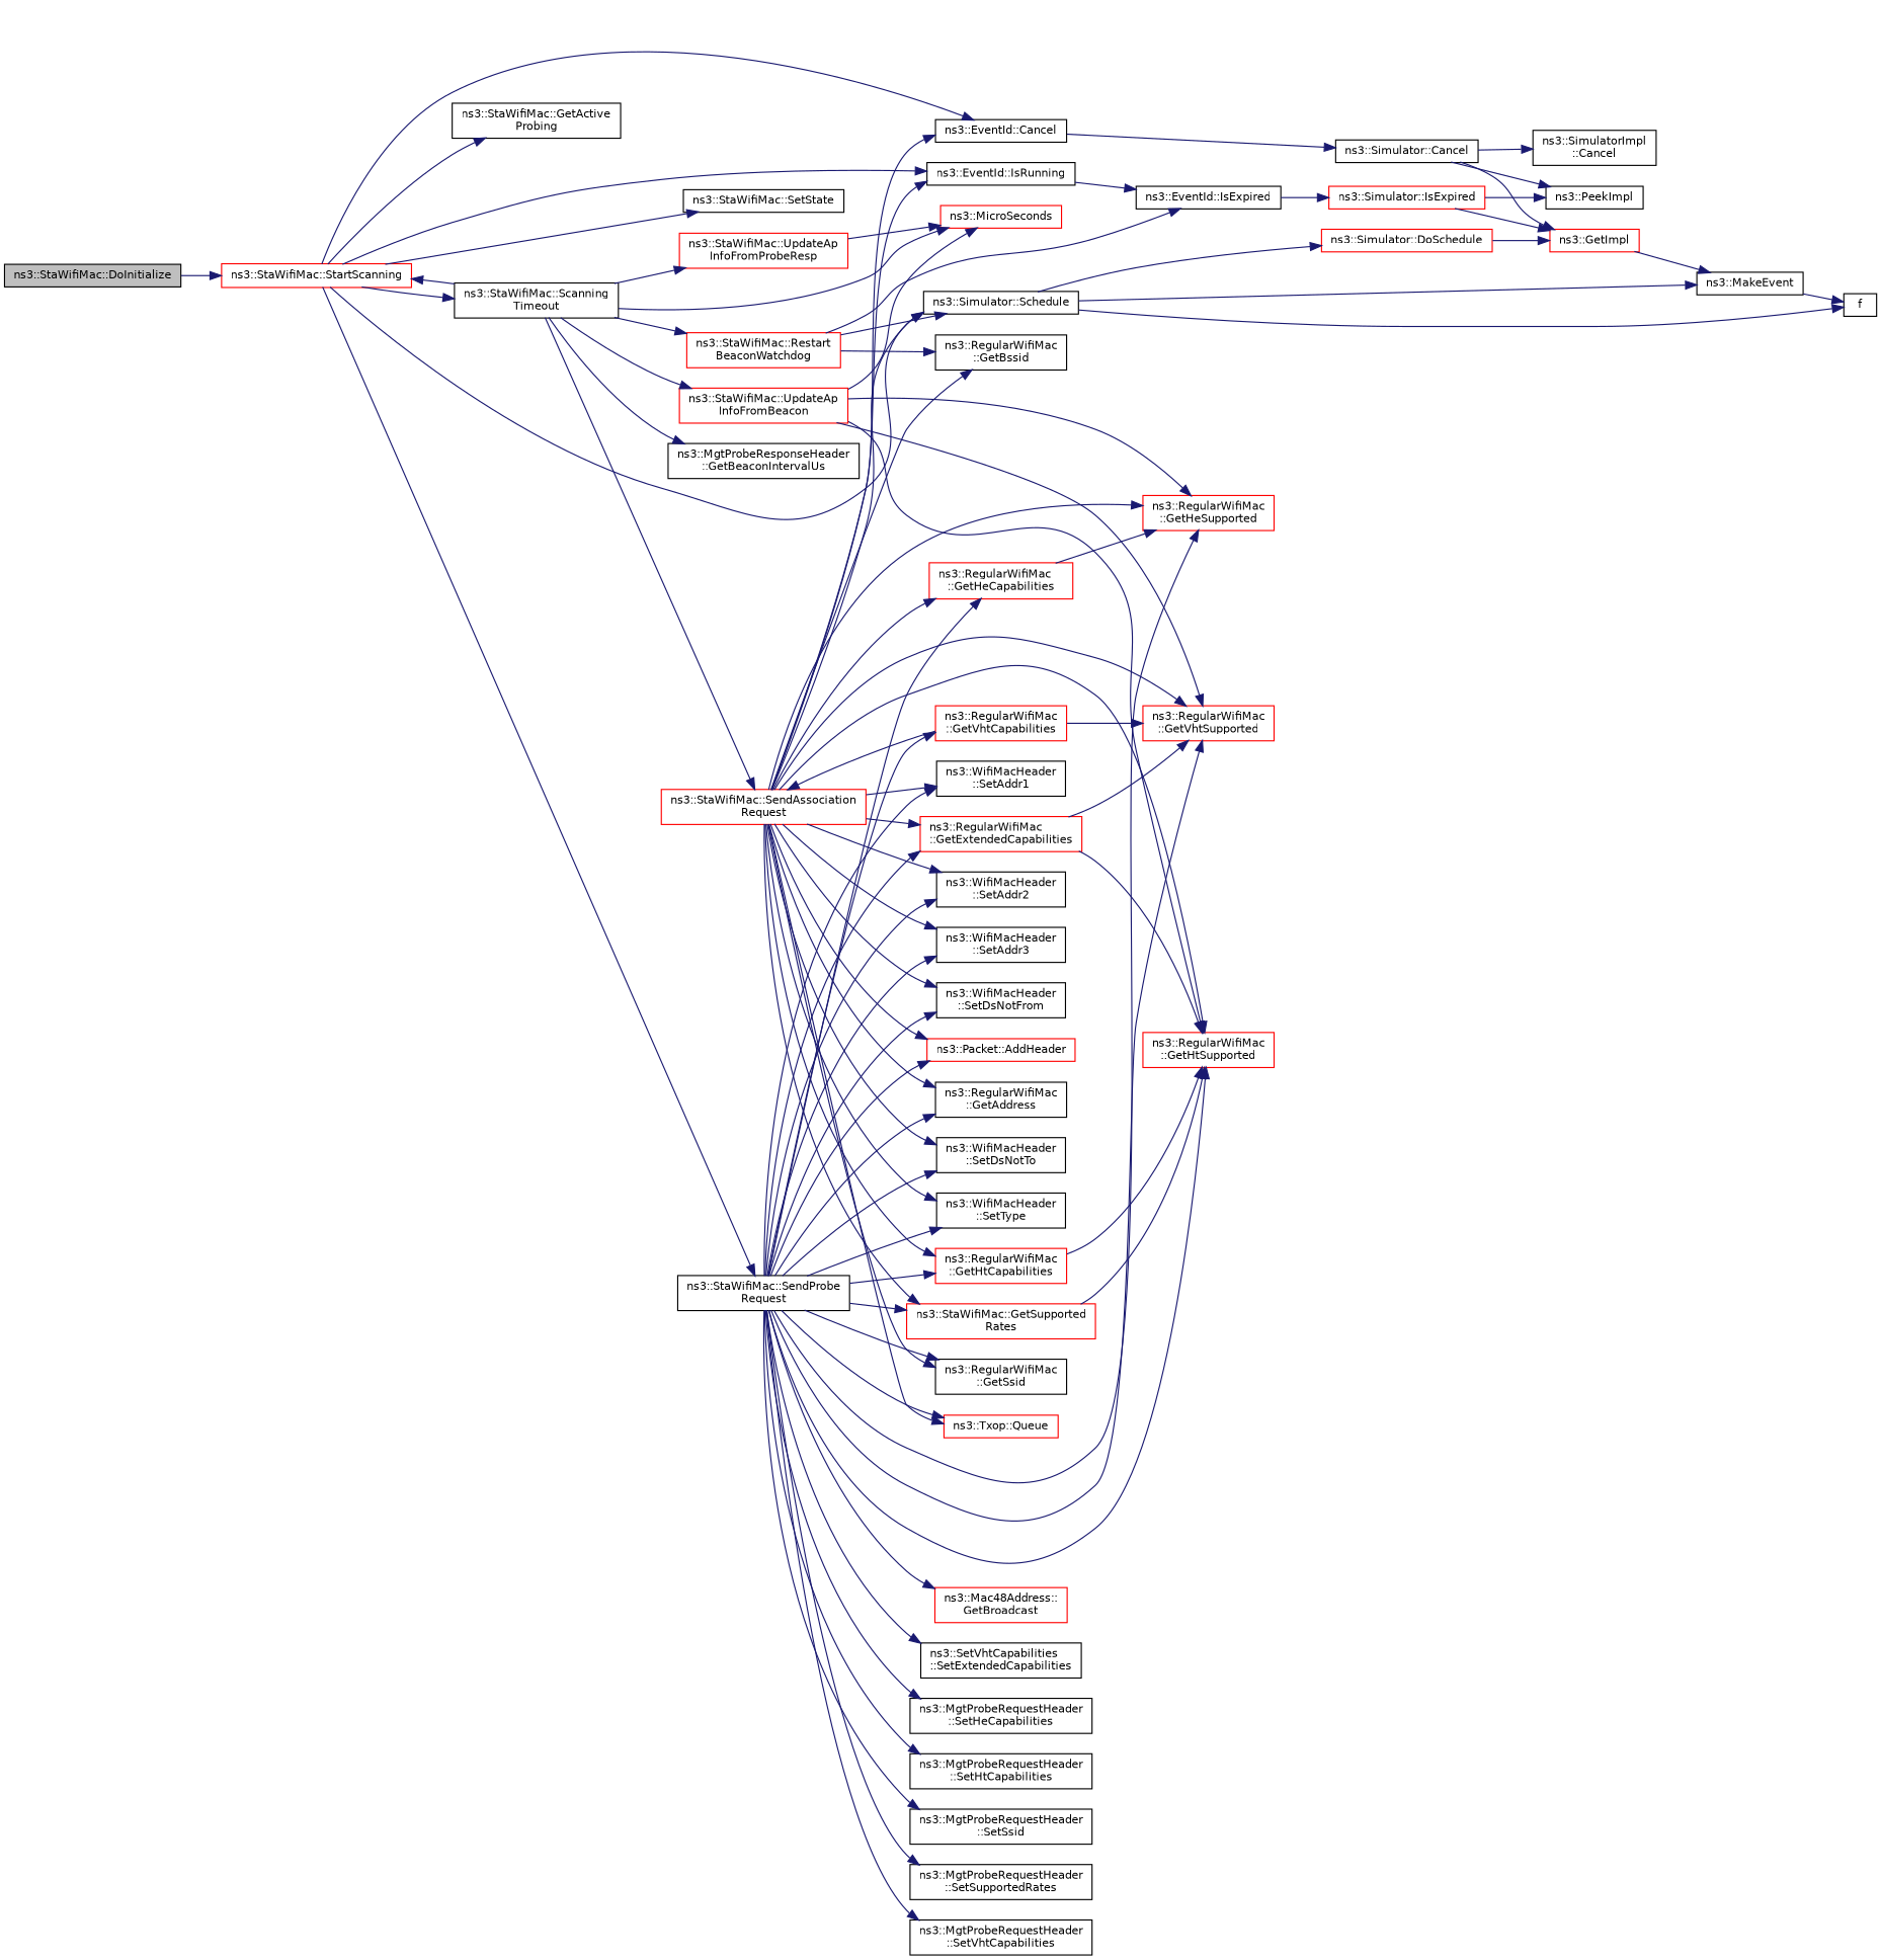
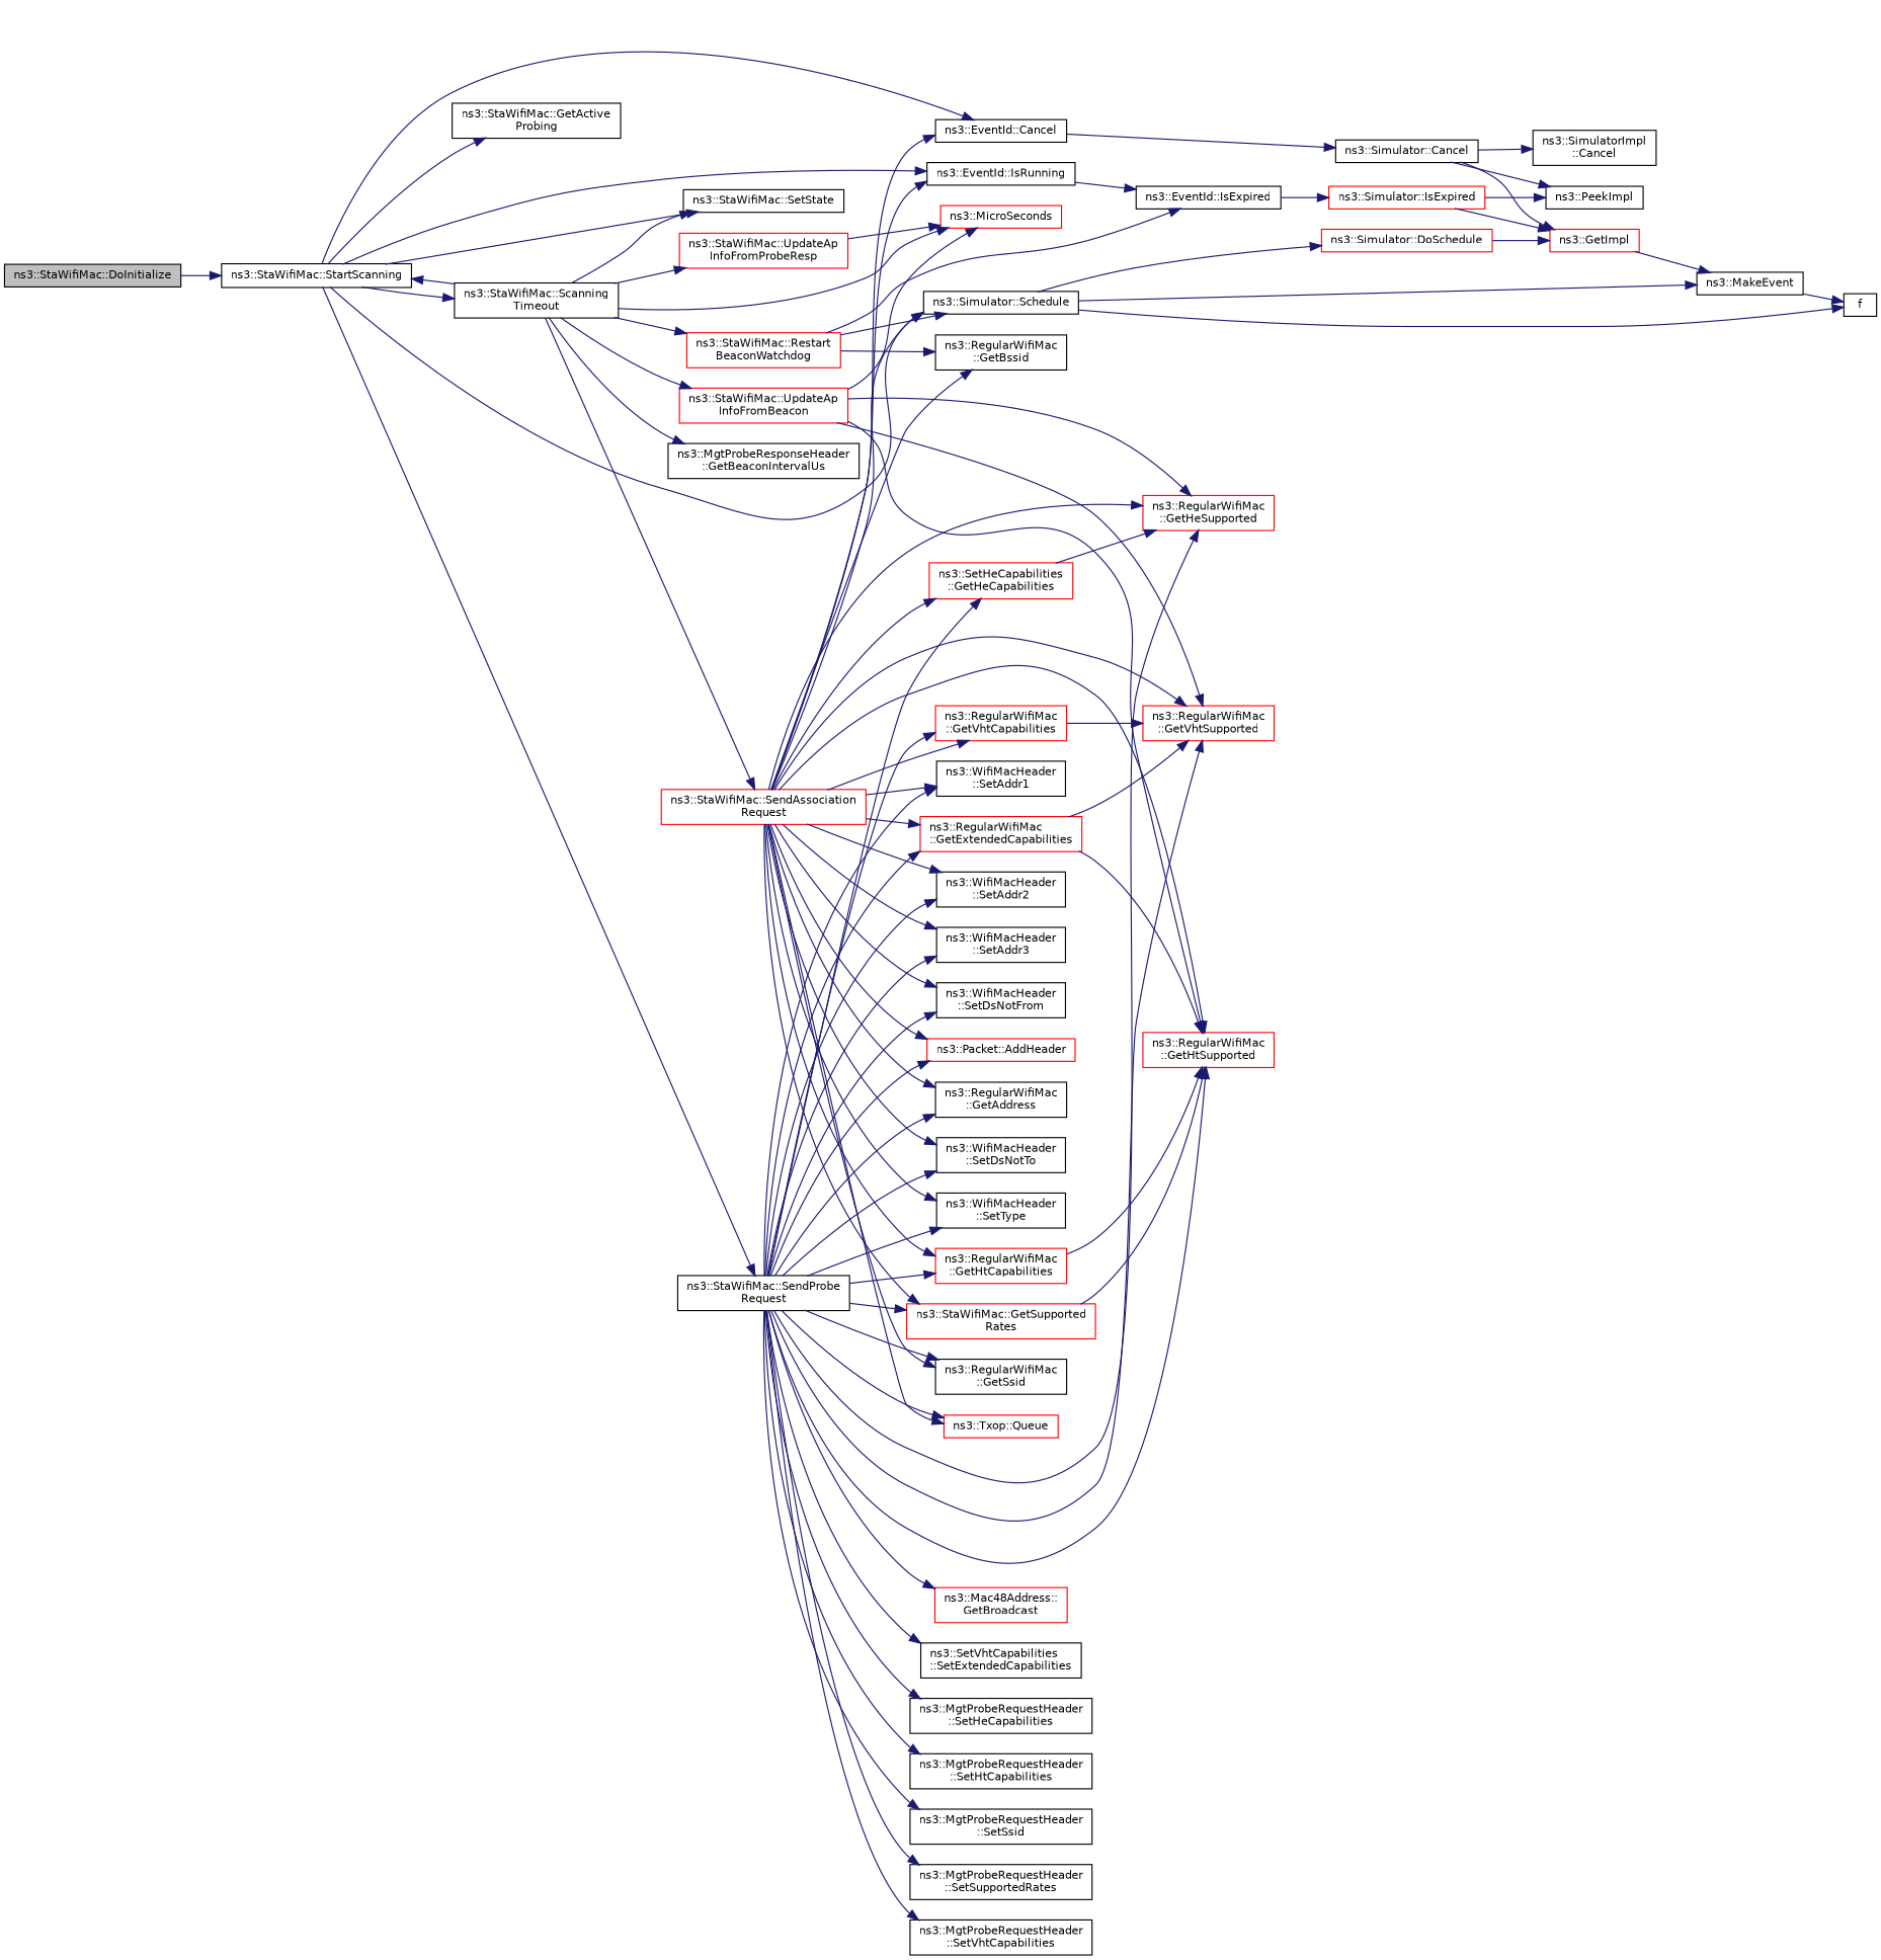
  digraph {
    rankdir=LR
    node [color=black fillcolor=white fontname=Helvetica fontsize=10 shape=record style=filled]
    edge [color=midnightblue fontname=Helvetica fontsize=10 labelfontname=Helvetica labelfontsize=10 style=solid]
    n1 [fillcolor=grey75 fontcolor=black height=0.2 label="ns3::StaWifiMac::DoInitialize" width=0.4]
-   n2 [color=red height=0.2 label="ns3::StaWifiMac::StartScanning" width=0.4]
+   n2 [height=0.2 label="ns3::StaWifiMac::StartScanning" width=0.4]
    n3 [height=0.2 label="ns3::EventId::Cancel" width=0.4]
    n4 [height=0.2 label="ns3::StaWifiMac::GetActive\lProbing" width=0.4]
    n5 [height=0.2 label="ns3::EventId::IsRunning" width=0.4]
    n6 [height=0.2 label="ns3::StaWifiMac::Scanning\lTimeout" width=0.4]
    n7 [height=0.2 label="ns3::Simulator::Schedule" width=0.4]
    n8 [height=0.2 label="ns3::StaWifiMac::SetState" width=0.4]
    n9 [height=0.2 label="ns3::StaWifiMac::SendProbe\lRequest" width=0.4]
    n10 [height=0.2 label="ns3::Simulator::Cancel" width=0.4]
    n11 [height=0.2 label="ns3::EventId::IsExpired" width=0.4]
    n12 [height=0.2 label="ns3::MgtProbeResponseHeader\l::GetBeaconIntervalUs" width=0.4]
    n13 [color=red height=0.2 label="ns3::MicroSeconds" width=0.4]
    n14 [color=red height=0.2 label="ns3::StaWifiMac::Restart\lBeaconWatchdog" width=0.4]
    n15 [color=red height=0.2 label="ns3::StaWifiMac::SendAssociation\lRequest" width=0.4]
    n16 [color=red height=0.2 label="ns3::StaWifiMac::UpdateAp\lInfoFromBeacon" width=0.4]
    n17 [color=red height=0.2 label="ns3::StaWifiMac::UpdateAp\lInfoFromProbeResp" width=0.4]
    n18 [color=red height=0.2 label="ns3::Simulator::DoSchedule" width=0.4]
    n19 [height=0.2 label=f width=0.4]
    n20 [height=0.2 label="ns3::MakeEvent" width=0.4]
    n21 [color=red height=0.2 label="ns3::Packet::AddHeader" width=0.4]
    n22 [height=0.2 label="ns3::RegularWifiMac\l::GetAddress" width=0.4]
    n23 [color=red height=0.2 label="ns3::RegularWifiMac\l::GetExtendedCapabilities" width=0.4]
    n24 [color=red height=0.2 label="ns3::RegularWifiMac\l::GetHtSupported" width=0.4]
    n25 [color=red height=0.2 label="ns3::RegularWifiMac\l::GetVhtSupported" width=0.4]
-   n26 [color=red height=0.2 label="ns3::RegularWifiMac\l::GetHeCapabilities" width=0.4]
+   n26 [color=red height=0.2 label="ns3::SetHeCapabilities\l::GetHeCapabilities" width=0.4]
    n27 [color=red height=0.2 label="ns3::RegularWifiMac\l::GetHeSupported" width=0.4]
    n28 [color=red height=0.2 label="ns3::RegularWifiMac\l::GetHtCapabilities" width=0.4]
    n29 [height=0.2 label="ns3::RegularWifiMac\l::GetSsid" width=0.4]
    n30 [color=red height=0.2 label="ns3::StaWifiMac::GetSupported\lRates" width=0.4]
    n31 [color=red height=0.2 label="ns3::RegularWifiMac\l::GetVhtCapabilities" width=0.4]
    n32 [color=red height=0.2 label="ns3::Txop::Queue" width=0.4]
    n33 [height=0.2 label="ns3::WifiMacHeader\l::SetAddr1" width=0.4]
    n34 [height=0.2 label="ns3::WifiMacHeader\l::SetAddr2" width=0.4]
    n35 [height=0.2 label="ns3::WifiMacHeader\l::SetAddr3" width=0.4]
    n36 [height=0.2 label="ns3::WifiMacHeader\l::SetDsNotFrom" width=0.4]
    n37 [height=0.2 label="ns3::WifiMacHeader\l::SetDsNotTo" width=0.4]
    n38 [height=0.2 label="ns3::WifiMacHeader\l::SetType" width=0.4]
    n39 [color=red height=0.2 label="ns3::Mac48Address::\lGetBroadcast" width=0.4]
    n40 [height=0.2 label="ns3::SetVhtCapabilities\l::SetExtendedCapabilities" width=0.4]
    n41 [height=0.2 label="ns3::MgtProbeRequestHeader\l::SetHeCapabilities" width=0.4]
    n42 [height=0.2 label="ns3::MgtProbeRequestHeader\l::SetHtCapabilities" width=0.4]
    n43 [height=0.2 label="ns3::MgtProbeRequestHeader\l::SetSsid" width=0.4]
    n44 [height=0.2 label="ns3::MgtProbeRequestHeader\l::SetSupportedRates" width=0.4]
    n45 [height=0.2 label="ns3::MgtProbeRequestHeader\l::SetVhtCapabilities" width=0.4]
    n46 [height=0.2 label="ns3::SimulatorImpl\l::Cancel" width=0.4]
    n47 [color=red height=0.2 label="ns3::GetImpl" width=0.4]
    n48 [height=0.2 label="ns3::PeekImpl" width=0.4]
    n49 [color=red height=0.2 label="ns3::Simulator::IsExpired" width=0.4]
    n50 [height=0.2 label="ns3::RegularWifiMac\l::GetBssid" width=0.4]
    n1 -> n2
    n2 -> n3
    n2 -> n4
    n2 -> n5
    n2 -> n6
    n2 -> n7
    n2 -> n8
    n2 -> n9
    n3 -> n10
    n5 -> n11
    n6 -> n2
+   n6 -> n8
    n6 -> n12
    n6 -> n13
    n6 -> n14
    n6 -> n15
    n6 -> n16
    n6 -> n17
    n7 -> n18
    n7 -> n19
    n7 -> n20
    n9 -> n21
    n9 -> n22
    n9 -> n23
    n9 -> n24
    n9 -> n25
    n9 -> n26
    n9 -> n27
    n9 -> n28
    n9 -> n29
    n9 -> n30
    n9 -> n31
    n9 -> n32
    n9 -> n33
    n9 -> n34
    n9 -> n35
    n9 -> n36
    n9 -> n37
    n9 -> n38
    n9 -> n39
    n9 -> n40
    n9 -> n41
    n9 -> n42
    n9 -> n43
    n9 -> n44
    n9 -> n45
    n10 -> n46
    n10 -> n47
    n10 -> n48
    n11 -> n49
    n14 -> n7
    n14 -> n11
    n14 -> n50
    n15 -> n3
    n15 -> n5
    n15 -> n7
    n15 -> n21
    n15 -> n22
    n15 -> n23
    n15 -> n24
    n15 -> n25
    n15 -> n26
    n15 -> n27
    n15 -> n28
    n15 -> n29
    n15 -> n30
-   n31 -> n15
+   n15 -> n31
    n15 -> n32
    n15 -> n33
    n15 -> n34
    n15 -> n35
    n15 -> n36
    n15 -> n37
    n15 -> n38
    n15 -> n50
    n16 -> n13
    n16 -> n24
    n16 -> n25
    n16 -> n27
    n17 -> n13
    n18 -> n47
    n20 -> n19
    n23 -> n24
    n23 -> n25
    n26 -> n27
    n28 -> n24
    n30 -> n24
    n31 -> n25
    n47 -> n20
    n49 -> n47
    n49 -> n48
  }
